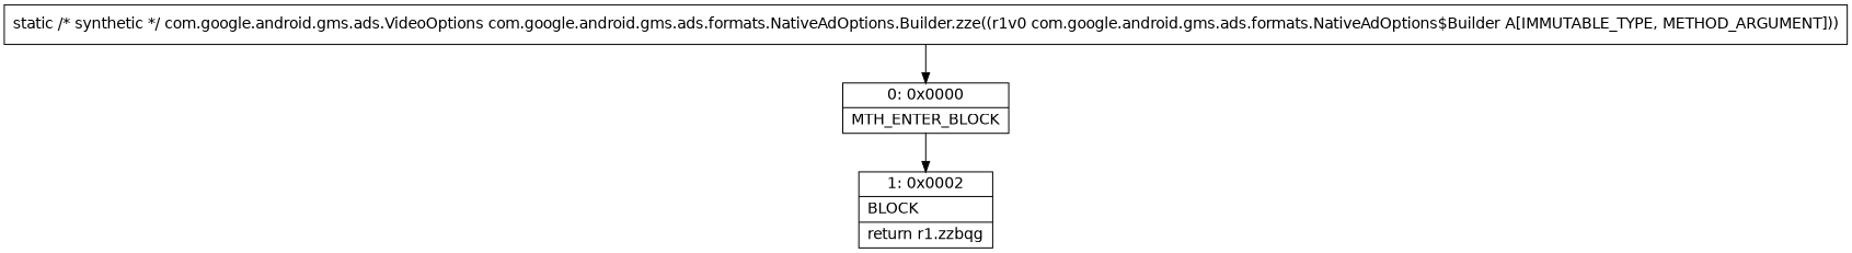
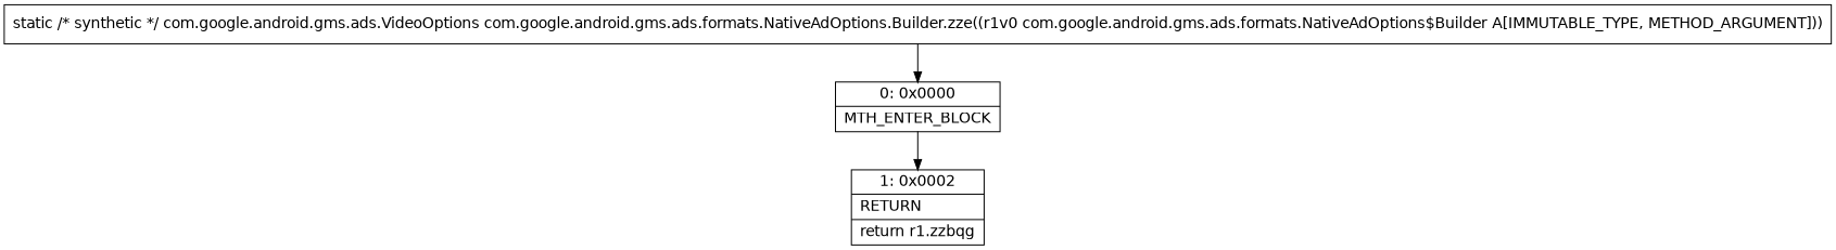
  digraph {
    fontname="DejaVu Sans"
    node [shape=record fontname="DejaVu Sans"]
    edge [fontname="DejaVu Sans"]
    n1 [label="{0\:\ 0x0000|MTH_ENTER_BLOCK\l}"]
-   n2 [label="{1\:\ 0x0002|BLOCK\l|return r1.zzbqg\l}"]
+   n2 [label="{1\:\ 0x0002|RETURN\l|return r1.zzbqg\l}"]
    n3 [label="{static \/* synthetic *\/ com.google.android.gms.ads.VideoOptions com.google.android.gms.ads.formats.NativeAdOptions.Builder.zze((r1v0 com.google.android.gms.ads.formats.NativeAdOptions$Builder A[IMMUTABLE_TYPE, METHOD_ARGUMENT])) }"]
    n1 -> n2
    n3 -> n1
  }
